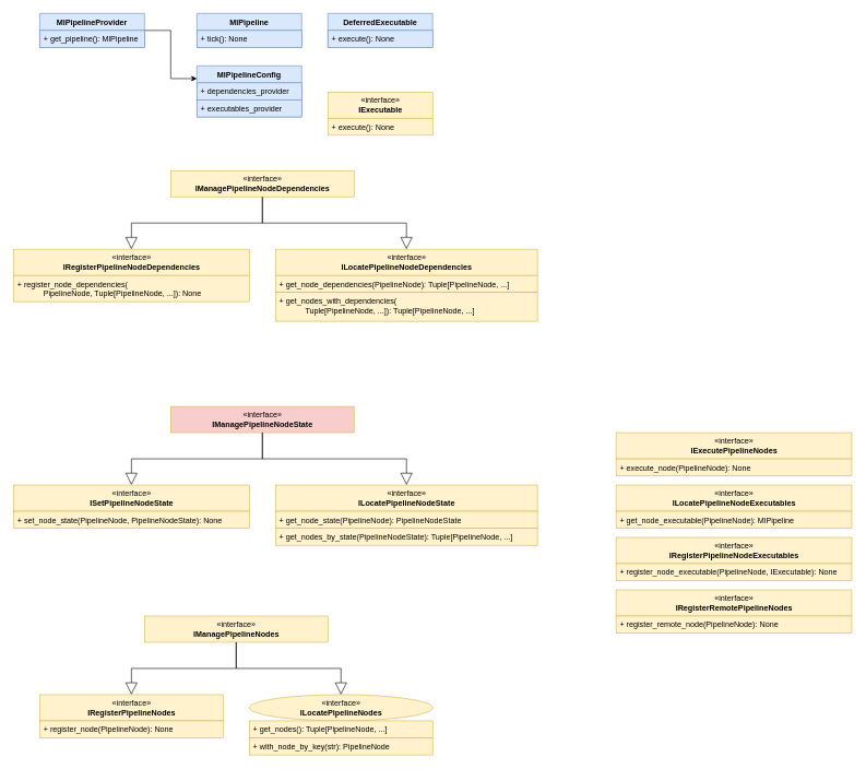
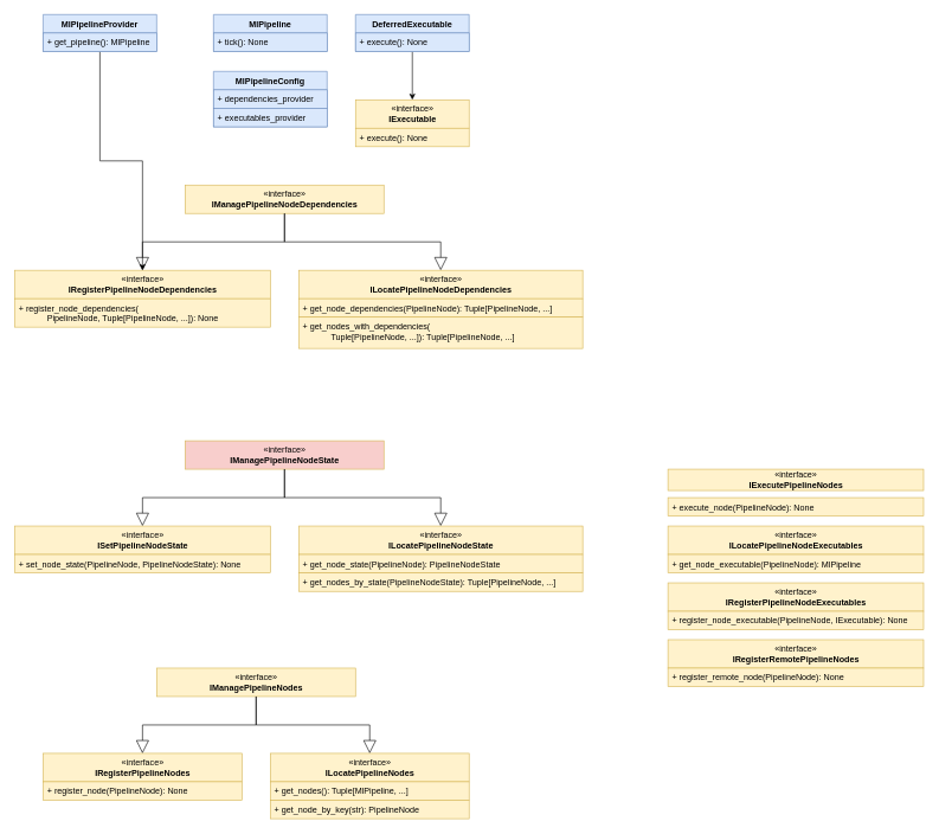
  <mxCell id="0" />
  <mxCell id="1" parent="0" />
  <mxCell id="2" value="«interface»&lt;br&gt;&lt;b&gt;IRegisterPipelineNodes&lt;/b&gt;" style="html=1;fillColor=#fff2cc;strokeColor=#d6b656;" parent="1" vertex="1"><mxGeometry x="60" y="1060" width="280" height="40" as="geometry" /></mxCell>
  <mxCell id="3" value="+ register_node(PipelineNode): None" style="text;strokeColor=#d6b656;fillColor=#fff2cc;align=left;verticalAlign=top;spacingLeft=4;spacingRight=4;overflow=hidden;rotatable=0;points=[[0,0.5],[1,0.5]];portConstraint=eastwest;" parent="1" vertex="1"><mxGeometry x="60" y="1100" width="280" height="26" as="geometry" /></mxCell>
- <mxCell id="4" value="«interface»&lt;br&gt;&lt;b&gt;ILocatePipelineNodes&lt;/b&gt;" style="ellipse;html=1;fillColor=#fff2cc;strokeColor=#d6b656;" parent="1" vertex="1"><mxGeometry x="380" y="1060" width="280" height="40" as="geometry" /></mxCell>
- <mxCell id="5" value="+ get_nodes(): Tuple[PipelineNode, ...]" style="text;strokeColor=#d6b656;fillColor=#fff2cc;align=left;verticalAlign=top;spacingLeft=4;spacingRight=4;overflow=hidden;rotatable=0;points=[[0,0.5],[1,0.5]];portConstraint=eastwest;" parent="1" vertex="1"><mxGeometry x="380" y="1100" width="280" height="26" as="geometry" /></mxCell>
- <mxCell id="6" value="+ with_node_by_key(str): PipelineNode" style="text;strokeColor=#d6b656;fillColor=#fff2cc;align=left;verticalAlign=top;spacingLeft=4;spacingRight=4;overflow=hidden;rotatable=0;points=[[0,0.5],[1,0.5]];portConstraint=eastwest;" parent="1" vertex="1"><mxGeometry x="380" y="1126" width="280" height="26" as="geometry" /></mxCell>
+ <mxCell id="4" value="«interface»&lt;br&gt;&lt;b&gt;ILocatePipelineNodes&lt;/b&gt;" style="html=1;fillColor=#fff2cc;strokeColor=#d6b656;" parent="1" vertex="1"><mxGeometry x="380" y="1060" width="280" height="40" as="geometry" /></mxCell>
+ <mxCell id="5" value="+ get_nodes(): Tuple[MlPipeline, ...]" style="text;strokeColor=#d6b656;fillColor=#fff2cc;align=left;verticalAlign=top;spacingLeft=4;spacingRight=4;overflow=hidden;rotatable=0;points=[[0,0.5],[1,0.5]];portConstraint=eastwest;" parent="1" vertex="1"><mxGeometry x="380" y="1100" width="280" height="26" as="geometry" /></mxCell>
+ <mxCell id="6" value="+ get_node_by_key(str): PipelineNode" style="text;strokeColor=#d6b656;fillColor=#fff2cc;align=left;verticalAlign=top;spacingLeft=4;spacingRight=4;overflow=hidden;rotatable=0;points=[[0,0.5],[1,0.5]];portConstraint=eastwest;" parent="1" vertex="1"><mxGeometry x="380" y="1126" width="280" height="26" as="geometry" /></mxCell>
  <mxCell id="7" value="«interface»&lt;br&gt;&lt;b&gt;IManagePipelineNodes&lt;/b&gt;" style="html=1;fillColor=#fff2cc;strokeColor=#d6b656;" parent="1" vertex="1"><mxGeometry x="220" y="940" width="280" height="40" as="geometry" /></mxCell>
  <mxCell id="8" value="" style="endArrow=block;endSize=16;endFill=0;html=1;rounded=0;" parent="1" target="2" edge="1"><mxGeometry width="160" relative="1" as="geometry"><mxPoint x="360" y="980" as="sourcePoint" /><mxPoint x="80" y="970" as="targetPoint" /><Array as="points"><mxPoint x="360" y="1020" /><mxPoint x="200" y="1020" /></Array></mxGeometry></mxCell>
  <mxCell id="9" value="" style="endArrow=block;endSize=16;endFill=0;html=1;rounded=0;entryX=0.5;entryY=0;entryDx=0;entryDy=0;" parent="1" target="4" edge="1"><mxGeometry width="160" relative="1" as="geometry"><mxPoint x="360" y="980" as="sourcePoint" /><mxPoint x="200" y="1060" as="targetPoint" /><Array as="points"><mxPoint x="360" y="1020" /><mxPoint x="520" y="1020" /></Array></mxGeometry></mxCell>
  <mxCell id="10" value="«interface»&lt;br&gt;&lt;b&gt;ISetPipelineNodeState&lt;/b&gt;" style="html=1;fillColor=#fff2cc;strokeColor=#d6b656;" parent="1" vertex="1"><mxGeometry x="20" width="360" height="40" as="geometry" y="740" /></mxCell>
  <mxCell id="11" value="+ set_node_state(PipelineNode, PipelineNodeState): None" style="text;strokeColor=#d6b656;fillColor=#fff2cc;align=left;verticalAlign=top;spacingLeft=4;spacingRight=4;overflow=hidden;rotatable=0;points=[[0,0.5],[1,0.5]];portConstraint=eastwest;" parent="1" vertex="1"><mxGeometry x="20" y="780" width="360" height="26" as="geometry" /></mxCell>
  <mxCell id="12" value="«interface»&lt;br&gt;&lt;b&gt;ILocatePipelineNodeState&lt;/b&gt;" style="html=1;fillColor=#fff2cc;strokeColor=#d6b656;" parent="1" vertex="1"><mxGeometry x="420" width="400" height="40" as="geometry" y="740" /></mxCell>
  <mxCell id="13" value="+ get_node_state(PipelineNode): PipelineNodeState" style="text;strokeColor=#d6b656;fillColor=#fff2cc;align=left;verticalAlign=top;spacingLeft=4;spacingRight=4;overflow=hidden;rotatable=0;points=[[0,0.5],[1,0.5]];portConstraint=eastwest;" parent="1" vertex="1"><mxGeometry x="420" y="780" width="400" height="26" as="geometry" /></mxCell>
  <mxCell id="14" value="+ get_nodes_by_state(PipelineNodeState): Tuple[PipelineNode, ...]" style="text;strokeColor=#d6b656;fillColor=#fff2cc;align=left;verticalAlign=top;spacingLeft=4;spacingRight=4;overflow=hidden;rotatable=0;points=[[0,0.5],[1,0.5]];portConstraint=eastwest;" parent="1" vertex="1"><mxGeometry x="420" y="806" width="400" height="26" as="geometry" /></mxCell>
  <mxCell id="15" value="«interface»&lt;br&gt;&lt;b&gt;IManagePipelineNodeState&lt;/b&gt;" style="html=1;fillColor=#f8cecc;strokeColor=#d6b656;" parent="1" vertex="1"><mxGeometry x="260" y="620" width="280" height="40" as="geometry" /></mxCell>
  <mxCell id="16" value="" style="endArrow=block;endSize=16;endFill=0;html=1;rounded=0;" parent="1" target="10" edge="1"><mxGeometry width="160" relative="1" as="geometry"><mxPoint x="400" y="660" as="sourcePoint" /><mxPoint x="120" y="650" as="targetPoint" /><Array as="points"><mxPoint x="400" y="700" /><mxPoint x="200" y="700" /></Array></mxGeometry></mxCell>
  <mxCell id="17" value="" style="endArrow=block;endSize=16;endFill=0;html=1;rounded=0;entryX=0.5;entryY=0;entryDx=0;entryDy=0;" parent="1" target="12" edge="1"><mxGeometry width="160" relative="1" as="geometry"><mxPoint x="400" y="660" as="sourcePoint" /><mxPoint x="240" as="targetPoint" y="740" /><Array as="points"><mxPoint x="400" y="700" /><mxPoint x="620" y="700" /></Array></mxGeometry></mxCell>
- <mxCell id="18" value="«interface»&lt;br&gt;&lt;b&gt;IExecutePipelineNodes&lt;/b&gt;" style="html=1;fillColor=#fff2cc;strokeColor=#d6b656;" parent="1" vertex="1"><mxGeometry x="940" y="660" width="360" height="40" as="geometry" /></mxCell>
+ <mxCell id="18" value="«interface»&lt;br&gt;&lt;b&gt;IExecutePipelineNodes&lt;/b&gt;" style="html=1;fillColor=#fff2cc;strokeColor=#d6b656;" parent="1" vertex="1"><mxGeometry x="940" y="660" width="360" height="30" as="geometry" /></mxCell>
  <mxCell id="19" value="+ execute_node(PipelineNode): None" style="text;strokeColor=#d6b656;fillColor=#fff2cc;align=left;verticalAlign=top;spacingLeft=4;spacingRight=4;overflow=hidden;rotatable=0;points=[[0,0.5],[1,0.5]];portConstraint=eastwest;" parent="1" vertex="1"><mxGeometry x="940" y="700" width="360" height="26" as="geometry" /></mxCell>
  <mxCell id="20" value="«interface»&lt;br&gt;&lt;b&gt;ILocatePipelineNodeExecutables&lt;/b&gt;" style="html=1;fillColor=#fff2cc;strokeColor=#d6b656;" parent="1" vertex="1"><mxGeometry x="940" width="360" height="40" as="geometry" y="740" /></mxCell>
  <mxCell id="21" value="+ get_node_executable(PipelineNode): MlPipeline" style="text;strokeColor=#d6b656;fillColor=#fff2cc;align=left;verticalAlign=top;spacingLeft=4;spacingRight=4;overflow=hidden;rotatable=0;points=[[0,0.5],[1,0.5]];portConstraint=eastwest;" parent="1" vertex="1"><mxGeometry x="940" y="780" width="360" height="26" as="geometry" /></mxCell>
  <mxCell id="22" value="«interface»&lt;br&gt;&lt;b&gt;IRegisterPipelineNodeExecutables&lt;/b&gt;" style="html=1;fillColor=#fff2cc;strokeColor=#d6b656;" parent="1" vertex="1"><mxGeometry x="940" y="820" width="360" height="40" as="geometry" /></mxCell>
  <mxCell id="23" value="+ register_node_executable(PipelineNode, IExecutable): None" style="text;strokeColor=#d6b656;fillColor=#fff2cc;align=left;verticalAlign=top;spacingLeft=4;spacingRight=4;overflow=hidden;rotatable=0;points=[[0,0.5],[1,0.5]];portConstraint=eastwest;" parent="1" vertex="1"><mxGeometry x="940" y="860" width="360" height="26" as="geometry" /></mxCell>
  <mxCell id="24" value="«interface»&lt;br&gt;&lt;b&gt;IRegisterRemotePipelineNodes&lt;/b&gt;" style="html=1;fillColor=#fff2cc;strokeColor=#d6b656;" parent="1" vertex="1"><mxGeometry x="940" y="900" width="360" height="40" as="geometry" /></mxCell>
  <mxCell id="25" value="+ register_remote_node(PipelineNode): None" style="text;strokeColor=#d6b656;fillColor=#fff2cc;align=left;verticalAlign=top;spacingLeft=4;spacingRight=4;overflow=hidden;rotatable=0;points=[[0,0.5],[1,0.5]];portConstraint=eastwest;" parent="1" vertex="1"><mxGeometry x="940" y="940" width="360" height="26" as="geometry" /></mxCell>
  <mxCell id="26" value="«interface»&lt;br&gt;&lt;b&gt;IRegisterPipelineNodeDependencies&lt;/b&gt;" style="html=1;fillColor=#fff2cc;strokeColor=#d6b656;" parent="1" vertex="1"><mxGeometry x="20" y="380" width="360" height="40" as="geometry" /></mxCell>
  <mxCell id="27" value="+ register_node_dependencies(&#10;            PipelineNode, Tuple[PipelineNode, ...]): None" style="text;strokeColor=#d6b656;fillColor=#fff2cc;align=left;verticalAlign=top;spacingLeft=4;spacingRight=4;overflow=hidden;rotatable=0;points=[[0,0.5],[1,0.5]];portConstraint=eastwest;" parent="1" vertex="1"><mxGeometry x="20" y="420" width="360" height="40" as="geometry" /></mxCell>
  <mxCell id="28" value="«interface»&lt;br&gt;&lt;b&gt;ILocatePipelineNodeDependencies&lt;/b&gt;" style="html=1;fillColor=#fff2cc;strokeColor=#d6b656;" parent="1" vertex="1"><mxGeometry x="420" y="380" width="400" height="40" as="geometry" /></mxCell>
  <mxCell id="29" value="+ get_node_dependencies(PipelineNode): Tuple[PipelineNode, ...]" style="text;strokeColor=#d6b656;fillColor=#fff2cc;align=left;verticalAlign=top;spacingLeft=4;spacingRight=4;overflow=hidden;rotatable=0;points=[[0,0.5],[1,0.5]];portConstraint=eastwest;" parent="1" vertex="1"><mxGeometry x="420" y="420" width="400" height="26" as="geometry" /></mxCell>
  <mxCell id="30" value="+ get_nodes_with_dependencies(&#10;            Tuple[PipelineNode, ...]): Tuple[PipelineNode, ...]" style="text;strokeColor=#d6b656;fillColor=#fff2cc;align=left;verticalAlign=top;spacingLeft=4;spacingRight=4;overflow=hidden;rotatable=0;points=[[0,0.5],[1,0.5]];portConstraint=eastwest;" parent="1" vertex="1"><mxGeometry x="420" y="446" width="400" height="44" as="geometry" /></mxCell>
  <mxCell id="31" value="«interface»&lt;br&gt;&lt;b&gt;IManagePipelineNodeDependencies&lt;/b&gt;" style="html=1;fillColor=#fff2cc;strokeColor=#d6b656;" parent="1" vertex="1"><mxGeometry x="260" y="260" width="280" height="40" as="geometry" /></mxCell>
  <mxCell id="32" value="" style="endArrow=block;endSize=16;endFill=0;html=1;rounded=0;" parent="1" target="26" edge="1"><mxGeometry width="160" relative="1" as="geometry"><mxPoint x="400" y="300" as="sourcePoint" /><mxPoint x="120" y="290" as="targetPoint" /><Array as="points"><mxPoint x="400" y="340" /><mxPoint x="200" y="340" /></Array></mxGeometry></mxCell>
  <mxCell id="33" value="" style="endArrow=block;endSize=16;endFill=0;html=1;rounded=0;entryX=0.5;entryY=0;entryDx=0;entryDy=0;" parent="1" target="28" edge="1"><mxGeometry width="160" relative="1" as="geometry"><mxPoint x="400" y="300" as="sourcePoint" /><mxPoint x="240" y="380" as="targetPoint" /><Array as="points"><mxPoint x="400" y="340" /><mxPoint x="620" y="340" /></Array></mxGeometry></mxCell>
  <mxCell id="34" value="MlPipeline" style="swimlane;fontStyle=1;childLayout=stackLayout;horizontal=1;startSize=26;fillColor=#dae8fc;horizontalStack=0;resizeParent=1;resizeParentMax=0;resizeLast=0;collapsible=1;marginBottom=0;strokeColor=#6c8ebf;" parent="1" vertex="1"><mxGeometry x="300" y="20" width="160" height="52" as="geometry" /></mxCell>
  <mxCell id="35" value="+ tick(): None" style="text;strokeColor=#6c8ebf;fillColor=#dae8fc;align=left;verticalAlign=top;spacingLeft=4;spacingRight=4;overflow=hidden;rotatable=0;points=[[0,0.5],[1,0.5]];portConstraint=eastwest;" parent="34" vertex="1"><mxGeometry y="26" width="160" height="26" as="geometry" /></mxCell>
  <mxCell id="36" value="MlPipelineConfig" style="swimlane;fontStyle=1;childLayout=stackLayout;horizontal=1;startSize=26;fillColor=#dae8fc;horizontalStack=0;resizeParent=1;resizeParentMax=0;resizeLast=0;collapsible=1;marginBottom=0;strokeColor=#6c8ebf;" parent="1" vertex="1"><mxGeometry x="300" y="100" width="160" height="78" as="geometry" /></mxCell>
  <mxCell id="37" value="+ dependencies_provider" style="text;strokeColor=#6c8ebf;fillColor=#dae8fc;align=left;verticalAlign=top;spacingLeft=4;spacingRight=4;overflow=hidden;rotatable=0;points=[[0,0.5],[1,0.5]];portConstraint=eastwest;" parent="36" vertex="1"><mxGeometry y="26" width="160" height="26" as="geometry" /></mxCell>
  <mxCell id="38" value="+ executables_provider" style="text;strokeColor=#6c8ebf;fillColor=#dae8fc;align=left;verticalAlign=top;spacingLeft=4;spacingRight=4;overflow=hidden;rotatable=0;points=[[0,0.5],[1,0.5]];portConstraint=eastwest;" parent="36" vertex="1"><mxGeometry y="52" width="160" height="26" as="geometry" /></mxCell>
- <mxCell id="39" style="edgeStyle=orthogonalEdgeStyle;rounded=0;orthogonalLoop=1;jettySize=auto;html=1;entryX=0;entryY=0.25;entryDx=0;entryDy=0;" parent="1" source="40" target="36" edge="1"><mxGeometry relative="1" as="geometry" /></mxCell>
+ <mxCell id="39" style="edgeStyle=orthogonalEdgeStyle;rounded=0;orthogonalLoop=1;jettySize=auto;html=1;" parent="1" source="40" target="26" edge="1"><mxGeometry relative="1" as="geometry" /></mxCell>
  <mxCell id="40" value="MlPipelineProvider" style="swimlane;fontStyle=1;childLayout=stackLayout;horizontal=1;startSize=26;fillColor=#dae8fc;horizontalStack=0;resizeParent=1;resizeParentMax=0;resizeLast=0;collapsible=1;marginBottom=0;strokeColor=#6c8ebf;" parent="1" vertex="1"><mxGeometry x="60" y="20" width="160" height="52" as="geometry" /></mxCell>
  <mxCell id="41" value="+ get_pipeline(): MlPipeline" style="text;strokeColor=#6c8ebf;fillColor=#dae8fc;align=left;verticalAlign=top;spacingLeft=4;spacingRight=4;overflow=hidden;rotatable=0;points=[[0,0.5],[1,0.5]];portConstraint=eastwest;" parent="40" vertex="1"><mxGeometry y="26" width="160" height="26" as="geometry" /></mxCell>
  <mxCell id="42" value="«interface»&lt;br&gt;&lt;b&gt;IExecutable&lt;/b&gt;" style="html=1;fillColor=#fff2cc;strokeColor=#d6b656;" parent="1" vertex="1"><mxGeometry x="500" y="140" width="160" height="40" as="geometry" /></mxCell>
  <mxCell id="43" value="+ execute(): None" style="text;strokeColor=#d6b656;fillColor=#fff2cc;align=left;verticalAlign=top;spacingLeft=4;spacingRight=4;overflow=hidden;rotatable=0;points=[[0,0.5],[1,0.5]];portConstraint=eastwest;" parent="1" vertex="1"><mxGeometry x="500" y="180" width="160" height="26" as="geometry" /></mxCell>
+ <mxCell id="44" style="edgeStyle=orthogonalEdgeStyle;rounded=0;orthogonalLoop=1;jettySize=auto;html=1;entryX=0.5;entryY=0;entryDx=0;entryDy=0;" parent="1" source="45" target="42" edge="1"><mxGeometry relative="1" as="geometry" /></mxCell>
  <mxCell id="45" value="DeferredExecutable" style="swimlane;fontStyle=1;childLayout=stackLayout;horizontal=1;startSize=26;fillColor=#dae8fc;horizontalStack=0;resizeParent=1;resizeParentMax=0;resizeLast=0;collapsible=1;marginBottom=0;strokeColor=#6c8ebf;" parent="1" vertex="1"><mxGeometry x="500" y="20" width="160" height="52" as="geometry" /></mxCell>
  <mxCell id="46" value="+ execute(): None" style="text;strokeColor=#6c8ebf;fillColor=#dae8fc;align=left;verticalAlign=top;spacingLeft=4;spacingRight=4;overflow=hidden;rotatable=0;points=[[0,0.5],[1,0.5]];portConstraint=eastwest;" parent="45" vertex="1"><mxGeometry y="26" width="160" height="26" as="geometry" /></mxCell>
